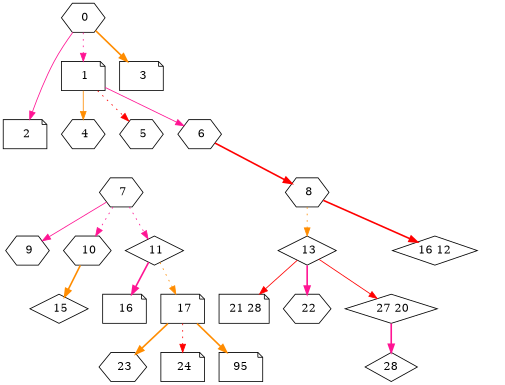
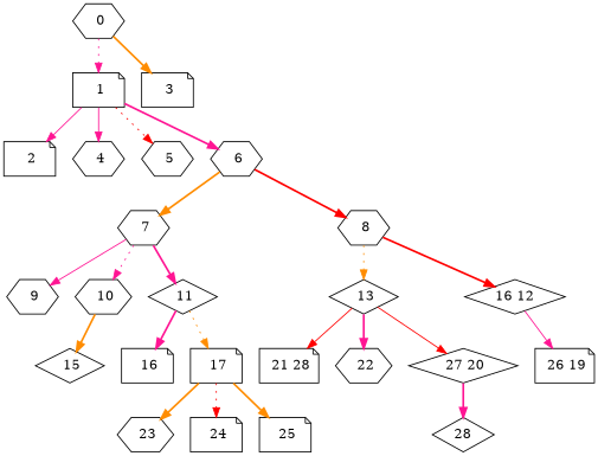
  digraph {
    node [shape=hexagon]
    edge [color=deeppink style=bold]
    " 1" [shape=note]
    " 0"
    " 2" [shape=note]
    " 3" [shape=note]
    " 4"
    " 5"
    " 6"
    " 7"
    " 8"
    " 9"
    " 10"
    " 11" [shape=diamond]
    " 13" [shape=diamond]
    n14 [label="16 12" shape=diamond]
    " 15" [shape=diamond]
    " 16" [shape=note]
    " 17" [shape=note]
    " 21 28" [shape=note]
    " 22"
    " 27 20" [shape=diamond]
+   " 26 19" [shape=note]
    " 23"
    " 24" [shape=note]
-   " 25" [shape=note label=95]
+   " 25" [shape=note]
    n25 [label=28 shape=diamond]
-   " 1" -> " 4" [color=darkorange style=solid]
+   " 1" -> " 4" [style=solid]
    " 1" -> " 5" [color=red style=dotted]
-   " 1" -> " 6" [style=solid]
+   " 1" -> " 6"
    " 0" -> " 1" [style=dotted]
-   " 0" -> " 2" [style=solid]
+   " 1" -> " 2" [style=solid]
    " 0" -> " 3" [color=darkorange]
+   " 6" -> " 7" [color=darkorange]
    " 6" -> " 8" [color=red]
    " 7" -> " 9" [style=solid]
    " 7" -> " 10" [style=dotted]
-   " 7" -> " 11" [style=dotted]
+   " 7" -> " 11"
    " 8" -> " 13" [color=darkorange style=dotted]
    " 8" -> n14 [color=red]
    " 10" -> " 15" [color=darkorange]
    " 11" -> " 16"
    " 11" -> " 17" [color=darkorange style=dotted]
    " 13" -> " 21 28" [color=red style=solid]
    " 13" -> " 22"
    " 13" -> " 27 20" [color=red style=solid]
+   n14 -> " 26 19" [style=solid]
    " 17" -> " 23" [color=darkorange]
    " 17" -> " 24" [color=red style=dotted]
    " 17" -> " 25" [color=darkorange]
    " 27 20" -> n25
  }
